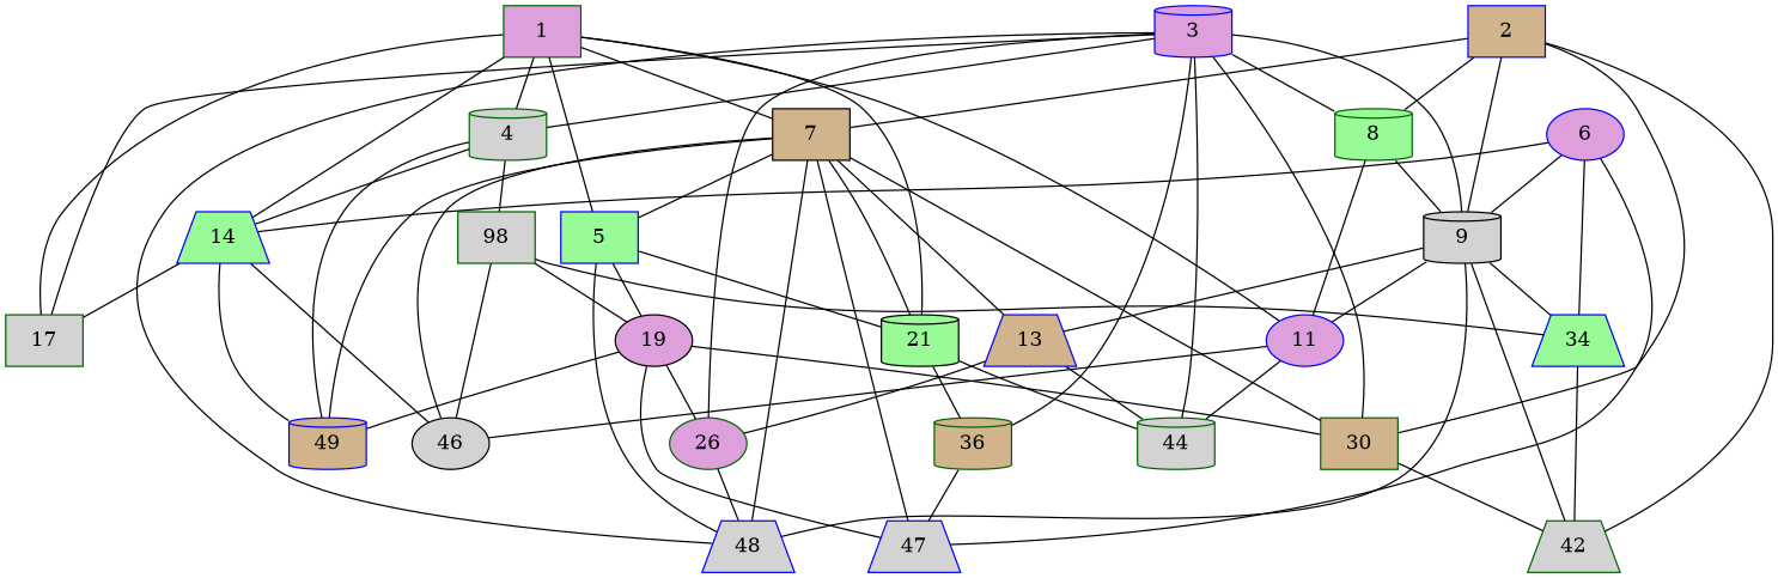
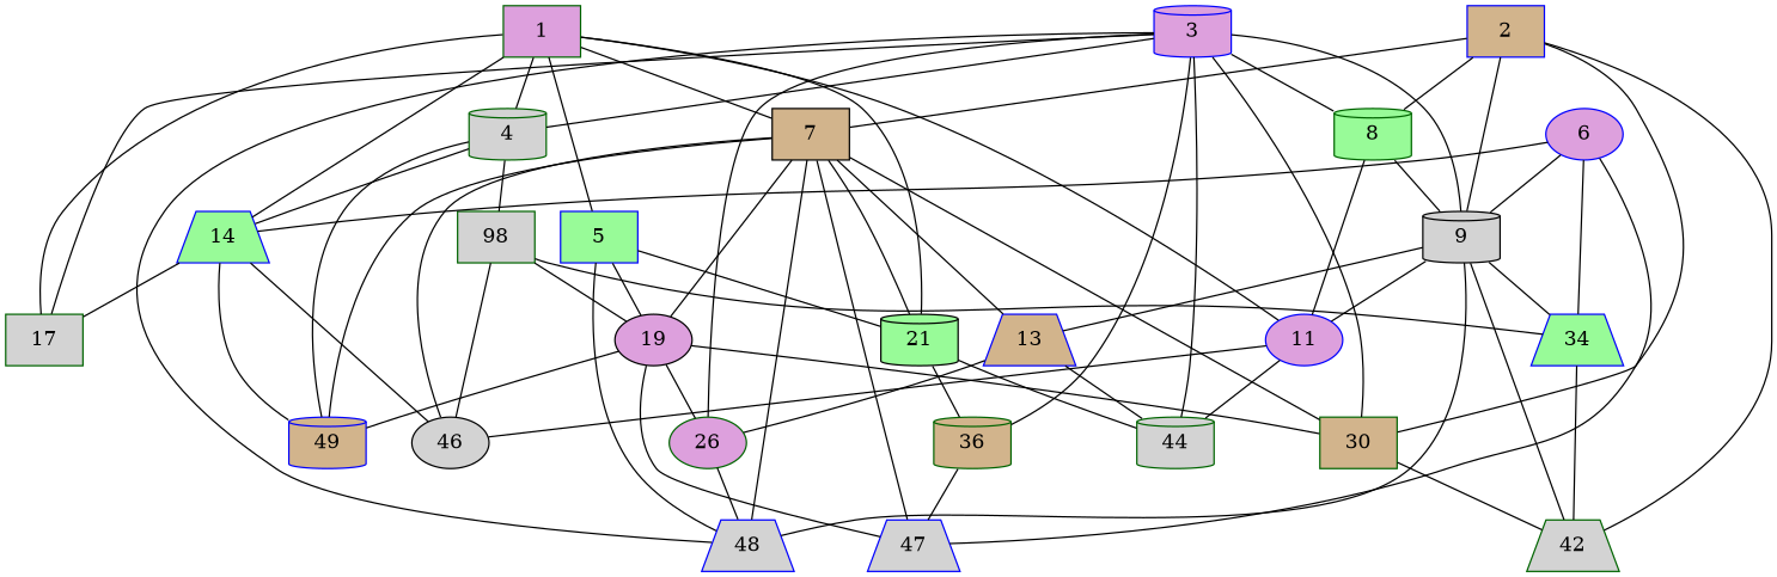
  graph {
    node [color=blue fillcolor=lightgrey shape=cylinder style=filled]
    1 [color=darkgreen fillcolor=plum shape=box super="+40+15+39"]
    4 [color=darkgreen super="+24"]
    5 [fillcolor=palegreen shape=box]
    7 [color=black fillcolor=tan shape=box super="+10+16+41"]
    11 [fillcolor=plum shape=ellipse super="+29"]
    14 [fillcolor=palegreen shape=trapezium super="+35"]
    17 [color=darkgreen shape=box]
    21 [color=black fillcolor=palegreen super="+27+28"]
    n9 [color=darkgreen label=98 shape=box]
    49 [fillcolor=tan]
    48 [shape=trapezium super="+51"]
    19 [color=black fillcolor=plum shape=ellipse super="+22"]
    30 [color=darkgreen fillcolor=tan shape=box super="+37"]
    47 [shape=trapezium]
    13 [fillcolor=tan shape=trapezium]
    46 [color=black shape=ellipse]
    44 [color=darkgreen]
    36 [color=darkgreen fillcolor=tan]
    2 [fillcolor=tan shape=box super="+43"]
    8 [color=darkgreen fillcolor=palegreen]
    9 [color=black super="+20+25"]
    42 [color=darkgreen shape=trapezium]
    n23 [fillcolor=palegreen label=34 shape=trapezium]
    3 [fillcolor=plum super="+12+45"]
    26 [color=darkgreen fillcolor=plum shape=ellipse]
    6 [fillcolor=plum shape=ellipse]
    1 -- 4 [weight=2]
    1 -- 5
    1 -- 7 [weight=2]
    1 -- 11
    1 -- 14
    1 -- 17 [weight=2]
    1 -- 21
    4 -- 14
    4 -- n9
    4 -- 49
    5 -- 21
    5 -- 48
    5 -- 19
    7 -- 21 [weight=2]
    7 -- 49
    7 -- 48 [weight=2]
-   7 -- 5 [weight=2]
+   7 -- 19 [weight=2]
    7 -- 30
    7 -- 47
    7 -- 13
    7 -- 46
    11 -- 46
    11 -- 44
    14 -- 17
    14 -- 49
    14 -- 46
    21 -- 44
    21 -- 36
    n9 -- 19
    n9 -- 46
    n9 -- n23
    19 -- 49
    19 -- 30
    19 -- 47
    19 -- 26
    30 -- 42
    13 -- 44
    13 -- 26
    36 -- 47
    2 -- 7
    2 -- 30
    2 -- 8
    2 -- 9 [weight=2]
    2 -- 42
    8 -- 11
    8 -- 9
    9 -- 11 [weight=2]
    9 -- 48
    9 -- 13
    9 -- 42
    9 -- n23
    n23 -- 42
    3 -- 4
    3 -- 17
    3 -- 48
    3 -- 30 [weight=2]
    3 -- 44
    3 -- 36 [weight=2]
    3 -- 8
    3 -- 9 [weight=2]
    3 -- 26
    26 -- 48
    6 -- 14
    6 -- 47
    6 -- 9
    6 -- n23
  }
